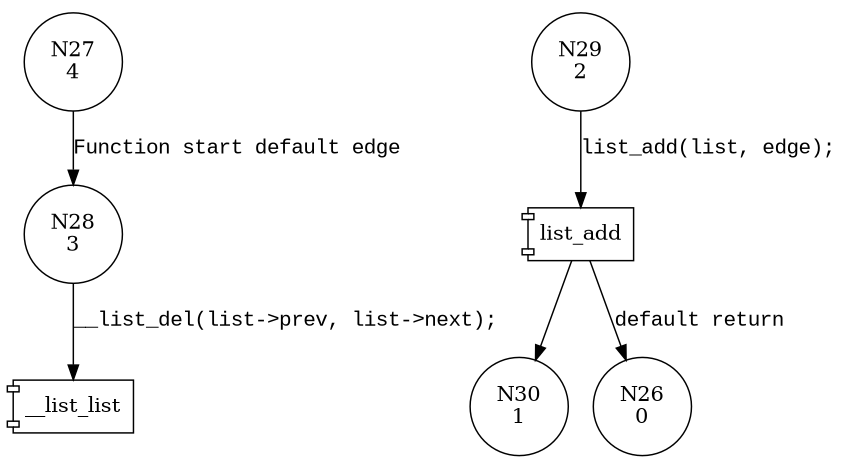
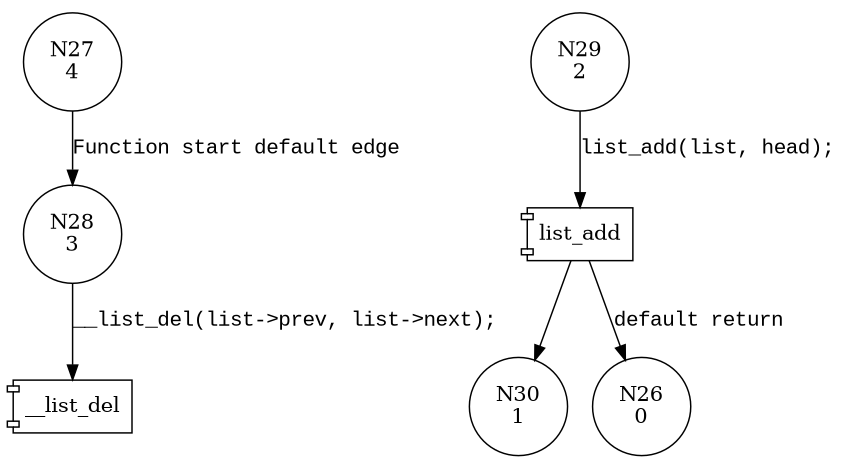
  digraph {
    node [shape=circle]
    edge [fontname="Courier New"]
    n1 [label="N27\n4"]
    n2 [label="N28\n3"]
-   n3 [label=__list_list shape=component]
+   n3 [label=__list_del shape=component]
    n4 [label="N29\n2"]
    n5 [label=list_add shape=component]
    n6 [label="N30\n1"]
    n7 [label="N26\n0"]
    n1 -> n2 [label="Function start default edge"]
    n2 -> n3 [label="__list_del(list->prev, list->next);"]
-   n4 -> n5 [label="list_add(list, edge);"]
+   n4 -> n5 [label="list_add(list, head);"]
    n5 -> n6
    n5 -> n7 [label="default return"]
  }
